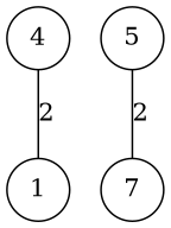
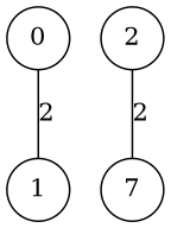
  graph {
    node [shape=circle]
-   0 [label=4]
+   0
    1
    n3 [label=7]
-   2 [label=5]
+   2
    0 -- 1 [label=2]
    2 -- n3 [label=2]
  }
